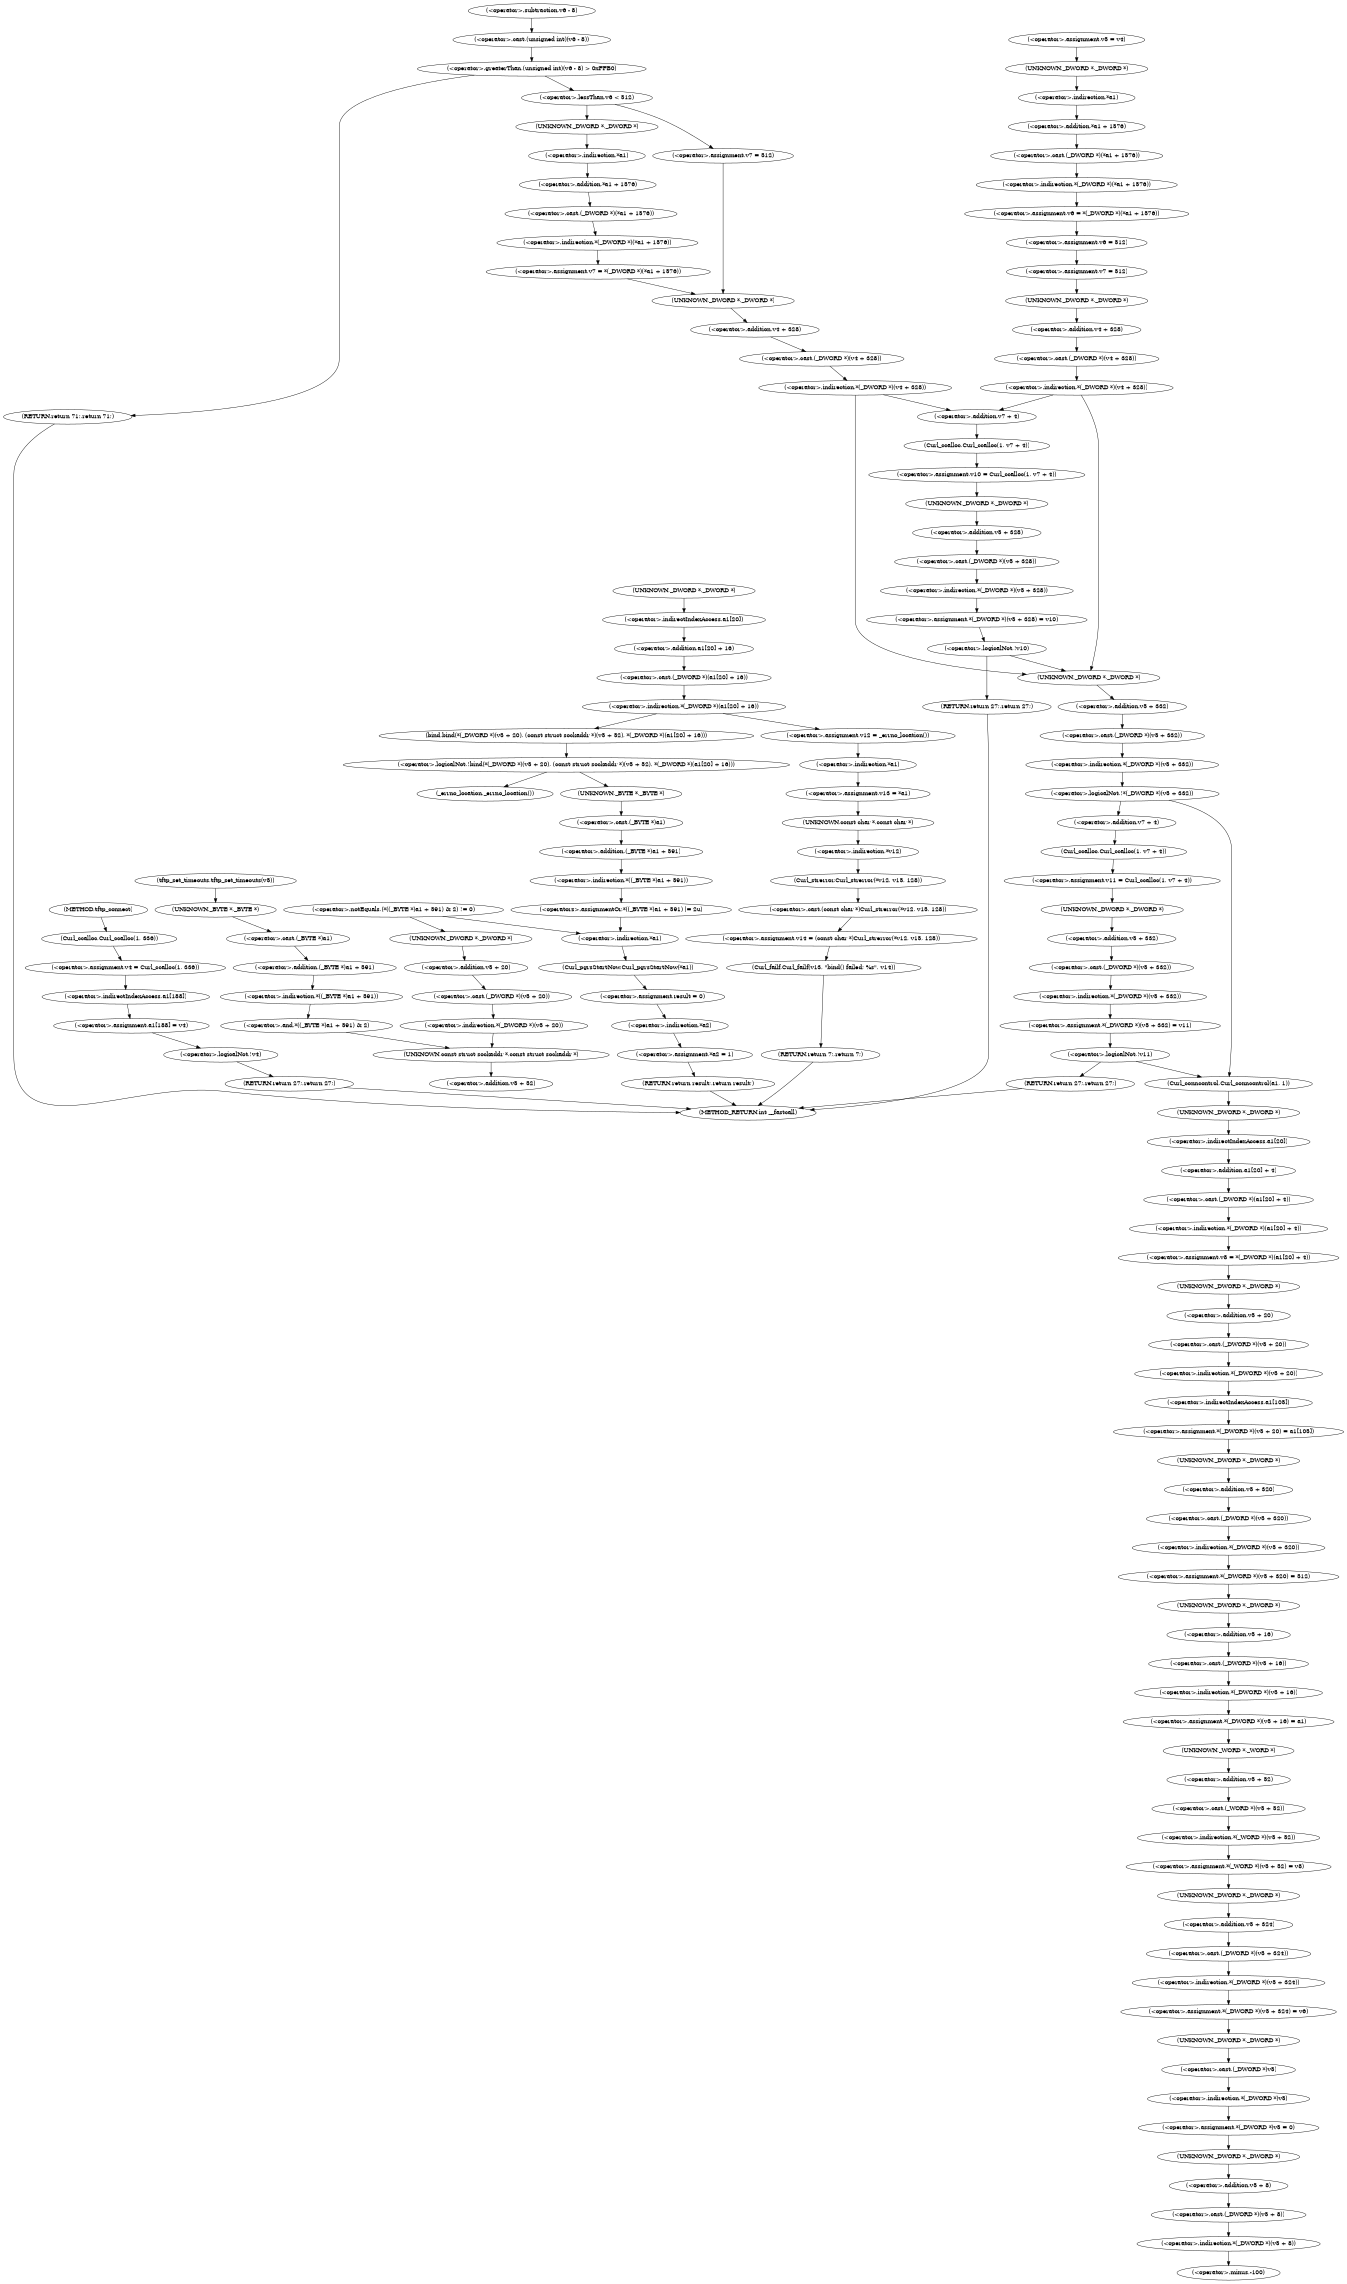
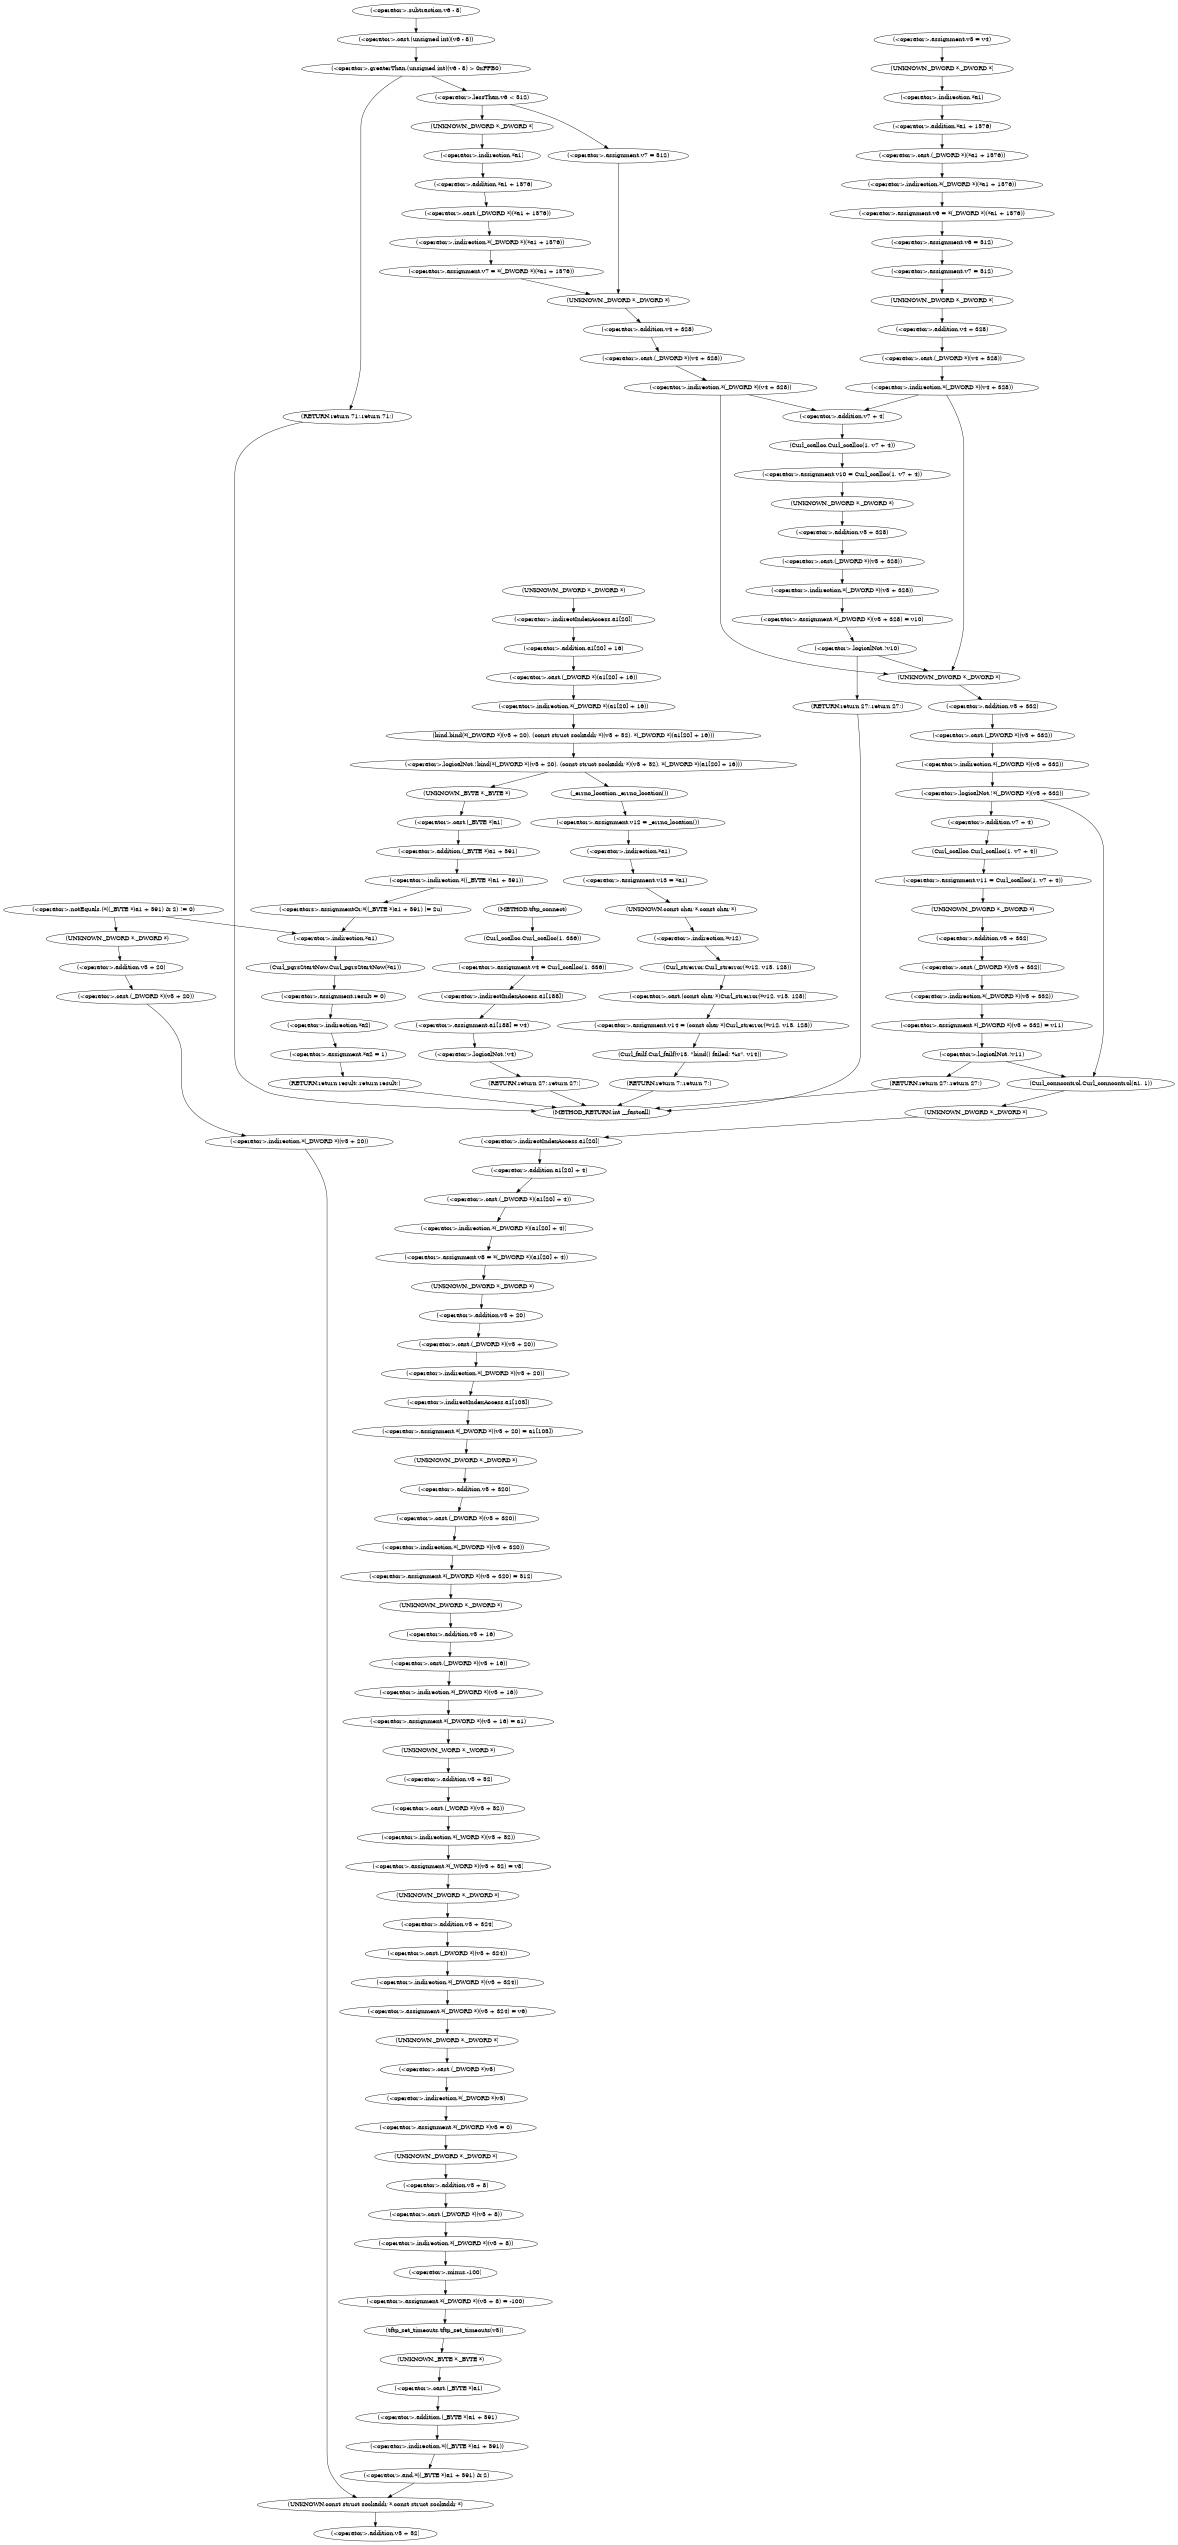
  digraph {
    n1 [label="(<operator>.assignment,v4 = Curl_ccalloc(1, 336))"]
    n2 [label="(<operator>.indirectIndexAccess,a1[188])"]
    n3 [label="(<operator>.assignment,a1[188] = v4)"]
    n4 [label="(Curl_ccalloc,Curl_ccalloc(1, 336))"]
    n5 [label="(<operator>.logicalNot,!v4)"]
    n6 [label="(RETURN,return 27;,return 27;)"]
    n7 [label="(METHOD_RETURN,int __fastcall)"]
    n8 [label="(<operator>.assignment,v5 = v4)"]
    n9 [label="(UNKNOWN,_DWORD *,_DWORD *)"]
    n10 [label="(<operator>.indirection,*a1)"]
    n11 [label="(<operator>.assignment,v6 = *(_DWORD *)(*a1 + 1576))"]
    n12 [label="(<operator>.assignment,v6 = 512)"]
    n13 [label="(<operator>.assignment,v7 = 512)"]
    n14 [label="(<operator>.indirection,*(_DWORD *)(*a1 + 1576))"]
    n15 [label="(<operator>.cast,(_DWORD *)(*a1 + 1576))"]
    n16 [label="(<operator>.addition,*a1 + 1576)"]
    n17 [label="(<operator>.greaterThan,(unsigned int)(v6 - 8) > 0xFFB0)"]
    n18 [label="(RETURN,return 71;,return 71;)"]
    n19 [label="(<operator>.lessThan,v6 < 512)"]
    n20 [label="(<operator>.assignment,v7 = 512)"]
    n21 [label="(UNKNOWN,_DWORD *,_DWORD *)"]
    n22 [label="(<operator>.cast,(unsigned int)(v6 - 8))"]
    n23 [label="(<operator>.subtraction,v6 - 8)"]
    n24 [label="(UNKNOWN,_DWORD *,_DWORD *)"]
    n25 [label="(<operator>.indirection,*a1)"]
    n26 [label="(<operator>.addition,v4 + 328)"]
    n27 [label="(<operator>.assignment,v7 = *(_DWORD *)(*a1 + 1576))"]
    n28 [label="(<operator>.indirection,*(_DWORD *)(*a1 + 1576))"]
    n29 [label="(<operator>.cast,(_DWORD *)(*a1 + 1576))"]
    n30 [label="(<operator>.addition,*a1 + 1576)"]
    n31 [label="(<operator>.indirection,*(_DWORD *)(v4 + 328))"]
    n32 [label="(<operator>.addition,v7 + 4)"]
    n33 [label="(UNKNOWN,_DWORD *,_DWORD *)"]
    n34 [label="(Curl_ccalloc,Curl_ccalloc(1, v7 + 4))"]
    n35 [label="(<operator>.addition,v5 + 332)"]
    n36 [label="(<operator>.cast,(_DWORD *)(v4 + 328))"]
    n37 [label="(UNKNOWN,_DWORD *,_DWORD *)"]
    n38 [label="(<operator>.addition,v4 + 328)"]
    n39 [label="(<operator>.indirection,*(_DWORD *)(v4 + 328))"]
    n40 [label="(<operator>.cast,(_DWORD *)(v4 + 328))"]
    n41 [label="(<operator>.assignment,v10 = Curl_ccalloc(1, v7 + 4))"]
    n42 [label="(UNKNOWN,_DWORD *,_DWORD *)"]
    n43 [label="(<operator>.addition,v5 + 328)"]
    n44 [label="(<operator>.assignment,*(_DWORD *)(v5 + 328) = v10)"]
    n45 [label="(<operator>.logicalNot,!v10)"]
    n46 [label="(RETURN,return 27;,return 27;)"]
    n47 [label="(<operator>.indirection,*(_DWORD *)(v5 + 328))"]
    n48 [label="(<operator>.cast,(_DWORD *)(v5 + 328))"]
    n49 [label="(<operator>.logicalNot,!*(_DWORD *)(v5 + 332))"]
    n50 [label="(<operator>.addition,v7 + 4)"]
    n51 [label="(Curl_conncontrol,Curl_conncontrol(a1, 1))"]
    n52 [label="(Curl_ccalloc,Curl_ccalloc(1, v7 + 4))"]
    n53 [label="(UNKNOWN,_DWORD *,_DWORD *)"]
    n54 [label="(<operator>.indirection,*(_DWORD *)(v5 + 332))"]
    n55 [label="(<operator>.cast,(_DWORD *)(v5 + 332))"]
    n56 [label="(<operator>.assignment,v11 = Curl_ccalloc(1, v7 + 4))"]
    n57 [label="(UNKNOWN,_DWORD *,_DWORD *)"]
    n58 [label="(<operator>.addition,v5 + 332)"]
    n59 [label="(<operator>.assignment,*(_DWORD *)(v5 + 332) = v11)"]
    n60 [label="(<operator>.logicalNot,!v11)"]
    n61 [label="(RETURN,return 27;,return 27;)"]
    n62 [label="(<operator>.indirection,*(_DWORD *)(v5 + 332))"]
    n63 [label="(<operator>.cast,(_DWORD *)(v5 + 332))"]
    n64 [label="(<operator>.indirectIndexAccess,a1[20])"]
    n65 [label="(<operator>.assignment,v8 = *(_DWORD *)(a1[20] + 4))"]
    n66 [label="(UNKNOWN,_DWORD *,_DWORD *)"]
    n67 [label="(<operator>.addition,v5 + 20)"]
    n68 [label="(<operator>.indirection,*(_DWORD *)(a1[20] + 4))"]
    n69 [label="(<operator>.cast,(_DWORD *)(a1[20] + 4))"]
    n70 [label="(<operator>.addition,a1[20] + 4)"]
    n71 [label="(<operator>.assignment,*(_DWORD *)(v5 + 20) = a1[105])"]
    n72 [label="(UNKNOWN,_DWORD *,_DWORD *)"]
    n73 [label="(<operator>.addition,v5 + 320)"]
    n74 [label="(<operator>.indirection,*(_DWORD *)(v5 + 20))"]
    n75 [label="(<operator>.indirectIndexAccess,a1[105])"]
    n76 [label="(<operator>.cast,(_DWORD *)(v5 + 20))"]
    n77 [label="(<operator>.assignment,*(_DWORD *)(v5 + 320) = 512)"]
    n78 [label="(UNKNOWN,_DWORD *,_DWORD *)"]
    n79 [label="(<operator>.addition,v5 + 16)"]
    n80 [label="(<operator>.indirection,*(_DWORD *)(v5 + 320))"]
    n81 [label="(<operator>.cast,(_DWORD *)(v5 + 320))"]
    n82 [label="(<operator>.assignment,*(_DWORD *)(v5 + 16) = a1)"]
    n83 [label="(UNKNOWN,_WORD *,_WORD *)"]
    n84 [label="(<operator>.addition,v5 + 52)"]
    n85 [label="(<operator>.indirection,*(_DWORD *)(v5 + 16))"]
    n86 [label="(<operator>.cast,(_DWORD *)(v5 + 16))"]
    n87 [label="(<operator>.assignment,*(_WORD *)(v5 + 52) = v8)"]
    n88 [label="(UNKNOWN,_DWORD *,_DWORD *)"]
    n89 [label="(<operator>.addition,v5 + 324)"]
    n90 [label="(<operator>.indirection,*(_WORD *)(v5 + 52))"]
    n91 [label="(<operator>.cast,(_WORD *)(v5 + 52))"]
    n92 [label="(<operator>.assignment,*(_DWORD *)(v5 + 324) = v6)"]
    n93 [label="(UNKNOWN,_DWORD *,_DWORD *)"]
    n94 [label="(<operator>.cast,(_DWORD *)v5)"]
    n95 [label="(<operator>.indirection,*(_DWORD *)(v5 + 324))"]
    n96 [label="(<operator>.cast,(_DWORD *)(v5 + 324))"]
    n97 [label="(<operator>.assignment,*(_DWORD *)v5 = 0)"]
    n98 [label="(UNKNOWN,_DWORD *,_DWORD *)"]
    n99 [label="(<operator>.addition,v5 + 8)"]
    n100 [label="(<operator>.indirection,*(_DWORD *)v5)"]
+   n101 [label="(<operator>.assignment,*(_DWORD *)(v5 + 8) = -100)"]
    n102 [label="(tftp_set_timeouts,tftp_set_timeouts(v5))"]
    n103 [label="(UNKNOWN,_BYTE *,_BYTE *)"]
    n104 [label="(<operator>.indirection,*(_DWORD *)(v5 + 8))"]
    n105 [label="(<operator>.minus,-100)"]
    n106 [label="(<operator>.cast,(_DWORD *)(v5 + 8))"]
    n107 [label="(<operator>.cast,(_BYTE *)a1)"]
    n108 [label="(<operator>.notEquals,(*((_BYTE *)a1 + 591) & 2) != 0)"]
    n109 [label="(<operator>.indirection,*a1)"]
    n110 [label="(UNKNOWN,_DWORD *,_DWORD *)"]
    n111 [label="(Curl_pgrsStartNow,Curl_pgrsStartNow(*a1))"]
    n112 [label="(<operator>.addition,v5 + 20)"]
    n113 [label="(<operator>.and,*((_BYTE *)a1 + 591) & 2)"]
    n114 [label="(UNKNOWN,const struct sockaddr *,const struct sockaddr *)"]
    n115 [label="(<operator>.indirection,*((_BYTE *)a1 + 591))"]
    n116 [label="(<operator>.addition,(_BYTE *)a1 + 591)"]
    n117 [label="(<operator>.assignment,result = 0)"]
    n118 [label="(<operator>.indirection,*a2)"]
    n119 [label="(<operator>.assignment,*a2 = 1)"]
    n120 [label="(RETURN,return result;,return result;)"]
    n121 [label="(<operator>.logicalNot,!bind(*(_DWORD *)(v5 + 20), (const struct sockaddr *)(v5 + 52), *(_DWORD *)(a1[20] + 16)))"]
    n122 [label="(UNKNOWN,_BYTE *,_BYTE *)"]
    n123 [label="(_errno_location,_errno_location())"]
    n124 [label="(<operator>.cast,(_BYTE *)a1)"]
    n125 [label="(<operator>.assignment,v12 = _errno_location())"]
    n126 [label="(bind,bind(*(_DWORD *)(v5 + 20), (const struct sockaddr *)(v5 + 52), *(_DWORD *)(a1[20] + 16)))"]
    n127 [label="(<operator>.indirection,*(_DWORD *)(v5 + 20))"]
    n128 [label="(<operator>.addition,v5 + 52)"]
    n129 [label="(<operator>.cast,(_DWORD *)(v5 + 20))"]
    n130 [label="(UNKNOWN,_DWORD *,_DWORD *)"]
    n131 [label="(<operator>.indirectIndexAccess,a1[20])"]
    n132 [label="(<operator>.indirection,*(_DWORD *)(a1[20] + 16))"]
    n133 [label="(<operator>.cast,(_DWORD *)(a1[20] + 16))"]
    n134 [label="(<operator>.addition,a1[20] + 16)"]
    n135 [label="(<operators>.assignmentOr,*((_BYTE *)a1 + 591) |= 2u)"]
    n136 [label="(<operator>.indirection,*((_BYTE *)a1 + 591))"]
    n137 [label="(<operator>.addition,(_BYTE *)a1 + 591)"]
    n138 [label="(<operator>.indirection,*a1)"]
    n139 [label="(<operator>.assignment,v13 = *a1)"]
    n140 [label="(UNKNOWN,const char *,const char *)"]
    n141 [label="(<operator>.indirection,*v12)"]
    n142 [label="(<operator>.assignment,v14 = (const char *)Curl_strerror(*v12, v15, 128))"]
    n143 [label="(Curl_failf,Curl_failf(v13, \"bind() failed; %s\", v14))"]
    n144 [label="(RETURN,return 7;,return 7;)"]
    n145 [label="(<operator>.cast,(const char *)Curl_strerror(*v12, v15, 128))"]
    n146 [label="(Curl_strerror,Curl_strerror(*v12, v15, 128))"]
    n147 [label="(METHOD,tftp_connect)"]
    n1 -> n2
    n2 -> n3
    n3 -> n5
    n4 -> n1
    n5 -> n6
    n6 -> n7
    n8 -> n9
    n9 -> n10
    n10 -> n16
    n11 -> n12
    n12 -> n13
    n13 -> n37
    n14 -> n11
    n15 -> n14
    n16 -> n15
    n17 -> n18
    n17 -> n19
    n18 -> n7
    n19 -> n20
    n19 -> n21
    n20 -> n24
    n21 -> n25
    n22 -> n17
    n23 -> n22
    n24 -> n26
    n25 -> n30
    n26 -> n36
    n27 -> n24
    n28 -> n27
    n29 -> n28
    n30 -> n29
    n31 -> n32
    n31 -> n33
    n32 -> n34
    n33 -> n35
    n34 -> n41
    n35 -> n55
    n36 -> n31
    n37 -> n38
    n38 -> n40
    n39 -> n32
    n39 -> n33
    n40 -> n39
    n41 -> n42
    n42 -> n43
    n43 -> n48
    n44 -> n45
    n45 -> n33
    n45 -> n46
    n46 -> n7
    n47 -> n44
    n48 -> n47
    n49 -> n50
    n49 -> n51
    n50 -> n52
    n51 -> n53
    n52 -> n56
    n53 -> n64
    n54 -> n49
    n55 -> n54
    n56 -> n57
    n57 -> n58
    n58 -> n63
    n59 -> n60
    n60 -> n51
    n60 -> n61
    n61 -> n7
    n62 -> n59
    n63 -> n62
    n64 -> n70
    n65 -> n66
    n66 -> n67
    n67 -> n76
    n68 -> n65
    n69 -> n68
    n70 -> n69
    n71 -> n72
    n72 -> n73
    n73 -> n81
    n74 -> n75
    n75 -> n71
    n76 -> n74
    n77 -> n78
    n78 -> n79
    n79 -> n86
    n80 -> n77
    n81 -> n80
    n82 -> n83
    n83 -> n84
    n84 -> n91
    n85 -> n82
    n86 -> n85
    n87 -> n88
    n88 -> n89
    n89 -> n96
    n90 -> n87
    n91 -> n90
    n92 -> n93
    n93 -> n94
    n94 -> n100
    n95 -> n92
    n96 -> n95
    n97 -> n98
    n98 -> n99
    n99 -> n106
    n100 -> n97
+   n101 -> n102
    n102 -> n103
    n103 -> n107
    n104 -> n105
+   n105 -> n101
    n106 -> n104
    n107 -> n116
    n108 -> n109
    n108 -> n110
    n109 -> n111
    n110 -> n112
    n111 -> n117
    n112 -> n129
    n113 -> n114
    n114 -> n128
    n115 -> n113
    n116 -> n115
    n117 -> n118
    n118 -> n119
    n119 -> n120
    n120 -> n7
    n121 -> n122
    n121 -> n123
    n122 -> n124
-   n132 -> n125
+   n123 -> n125
    n124 -> n137
    n125 -> n138
    n126 -> n121
    n127 -> n114
    n129 -> n127
    n130 -> n131
    n131 -> n134
    n132 -> n126
    n133 -> n132
    n134 -> n133
    n135 -> n109
    n136 -> n135
    n137 -> n136
    n138 -> n139
    n139 -> n140
    n140 -> n141
    n141 -> n146
    n142 -> n143
    n143 -> n144
    n144 -> n7
    n145 -> n142
    n146 -> n145
    n147 -> n4
  }
